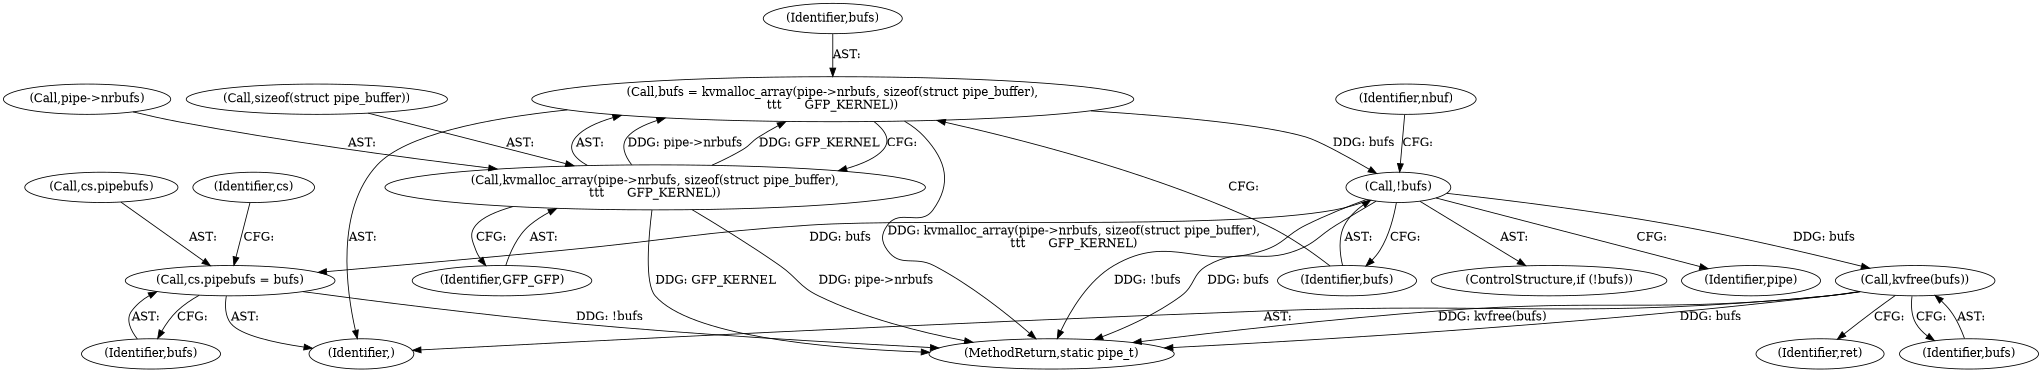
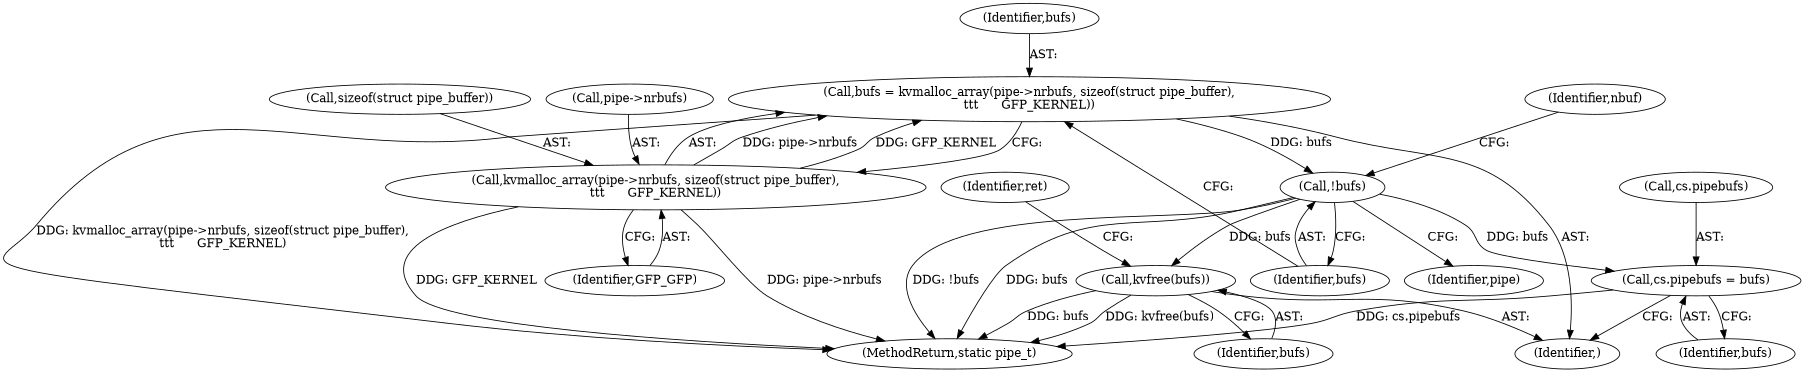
  digraph {
    n1 [label="(Call,bufs = kvmalloc_array(pipe->nrbufs, sizeof(struct pipe_buffer),\n\t\t\t      GFP_KERNEL))"]
    n2 [label="(Call,kvmalloc_array(pipe->nrbufs, sizeof(struct pipe_buffer),\n\t\t\t      GFP_KERNEL))"]
    n3 [label="(Call,!bufs)"]
    n4 [label="(MethodReturn,static pipe_t)"]
    n5 [label="(Identifier,)"]
    n6 [label="(Identifier,GFP_GFP)"]
    n7 [label="(Call,cs.pipebufs = bufs)"]
    n8 [label="(Call,kvfree(bufs))"]
    n9 [label="(Identifier,bufs)"]
-   n10 [label="(ControlStructure,if (!bufs))"]
    n11 [label="(Identifier,pipe)"]
    n12 [label="(Identifier,bufs)"]
    n13 [label="(Identifier,bufs)"]
    n14 [label="(Identifier,nbuf)"]
    n15 [label="(Call,pipe->nrbufs)"]
    n16 [label="(Identifier,ret)"]
    n17 [label="(Identifier,bufs)"]
    n18 [label="(Call,sizeof(struct pipe_buffer))"]
-   n19 [label="(Identifier,cs)"]
    n20 [label="(Call,cs.pipebufs)"]
    n1 -> n2 [label="CFG: "]
    n1 -> n3 [label="DDG: bufs"]
    n1 -> n4 [label="DDG: kvmalloc_array(pipe->nrbufs, sizeof(struct pipe_buffer),\n\t\t\t      GFP_KERNEL)"]
    n1 -> n5 [label="AST: "]
    n2 -> n1 [label="AST: "]
    n2 -> n1 [label="DDG: pipe->nrbufs"]
    n2 -> n1 [label="DDG: GFP_KERNEL"]
    n2 -> n4 [label="DDG: pipe->nrbufs"]
    n2 -> n4 [label="DDG: GFP_KERNEL"]
    n2 -> n6 [label="CFG: "]
    n3 -> n4 [label="DDG: !bufs"]
    n3 -> n4 [label="DDG: bufs"]
    n3 -> n7 [label="DDG: bufs"]
    n3 -> n8 [label="DDG: bufs"]
    n3 -> n9 [label="CFG: "]
-   n3 -> n10 [label="AST: "]
    n3 -> n11 [label="CFG: "]
    n6 -> n2 [label="AST: "]
-   n7 -> n4 [label="DDG: !bufs"]
-   n7 -> n5 [label="AST: "]
+   n7 -> n4 [label="DDG: cs.pipebufs"]
+   n7 -> n5 [label="CFG: "]
    n7 -> n12 [label="CFG: "]
    n8 -> n4 [label="DDG: bufs"]
    n8 -> n4 [label="DDG: kvfree(bufs)"]
    n8 -> n5 [label="AST: "]
    n8 -> n13 [label="CFG: "]
    n9 -> n1 [label="CFG: "]
    n9 -> n3 [label="AST: "]
    n12 -> n7 [label="AST: "]
    n13 -> n8 [label="AST: "]
    n14 -> n3 [label="CFG: "]
    n15 -> n2 [label="AST: "]
-   n8 -> n16 [label="CFG: "]
+   n16 -> n8 [label="CFG: "]
    n17 -> n1 [label="AST: "]
    n18 -> n2 [label="AST: "]
-   n19 -> n7 [label="CFG: "]
    n20 -> n7 [label="AST: "]
  }
